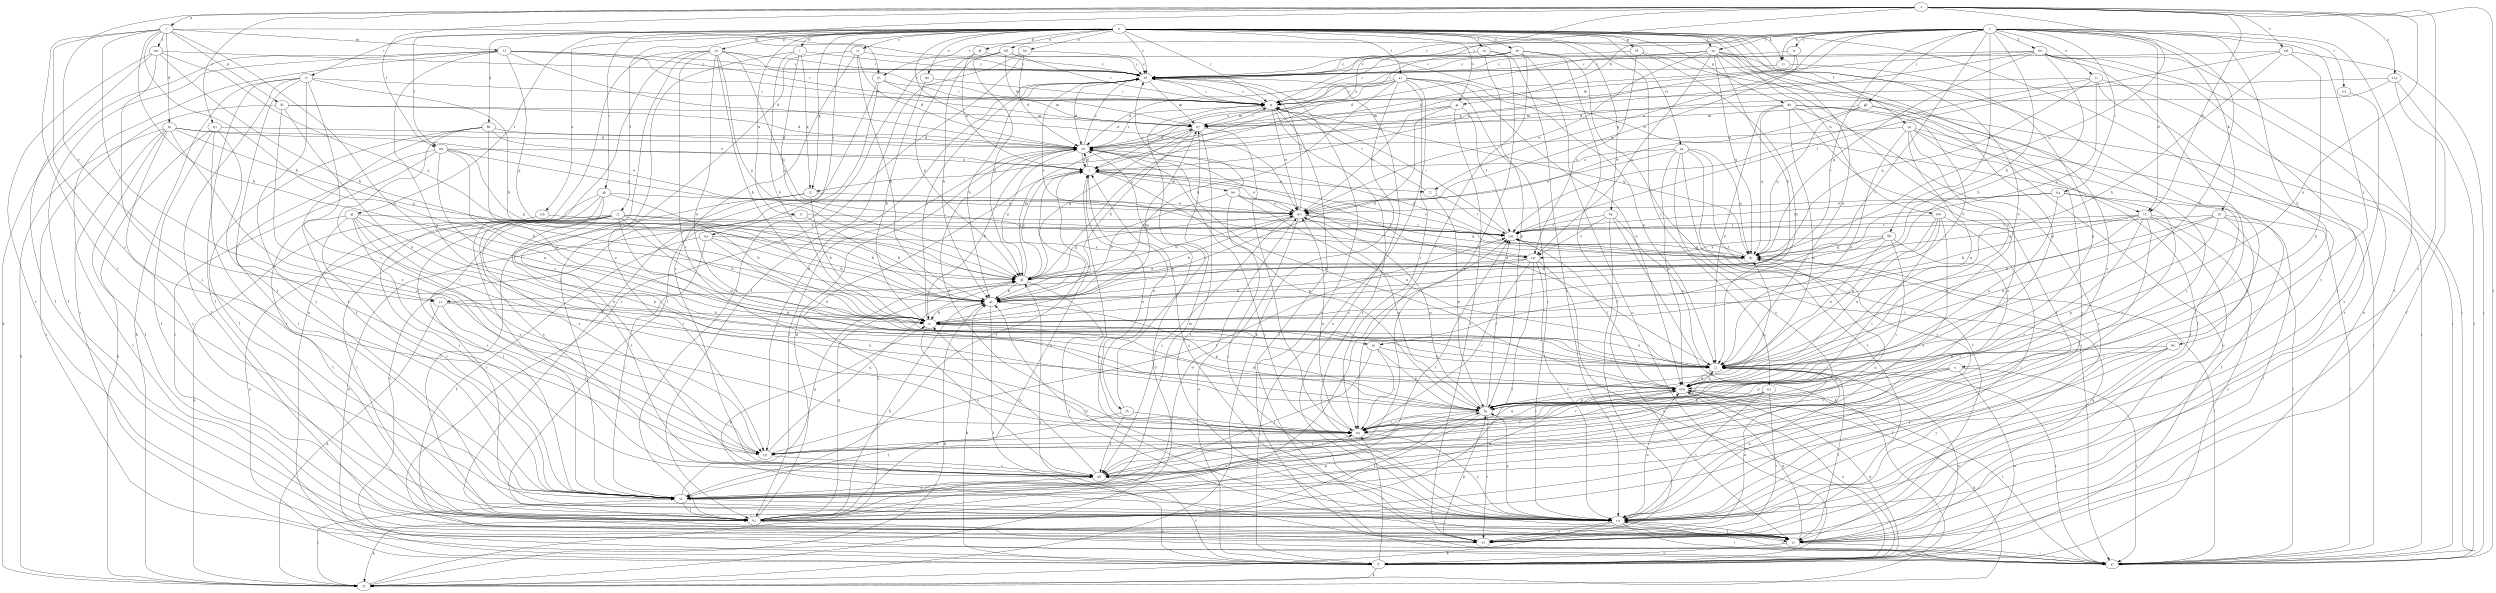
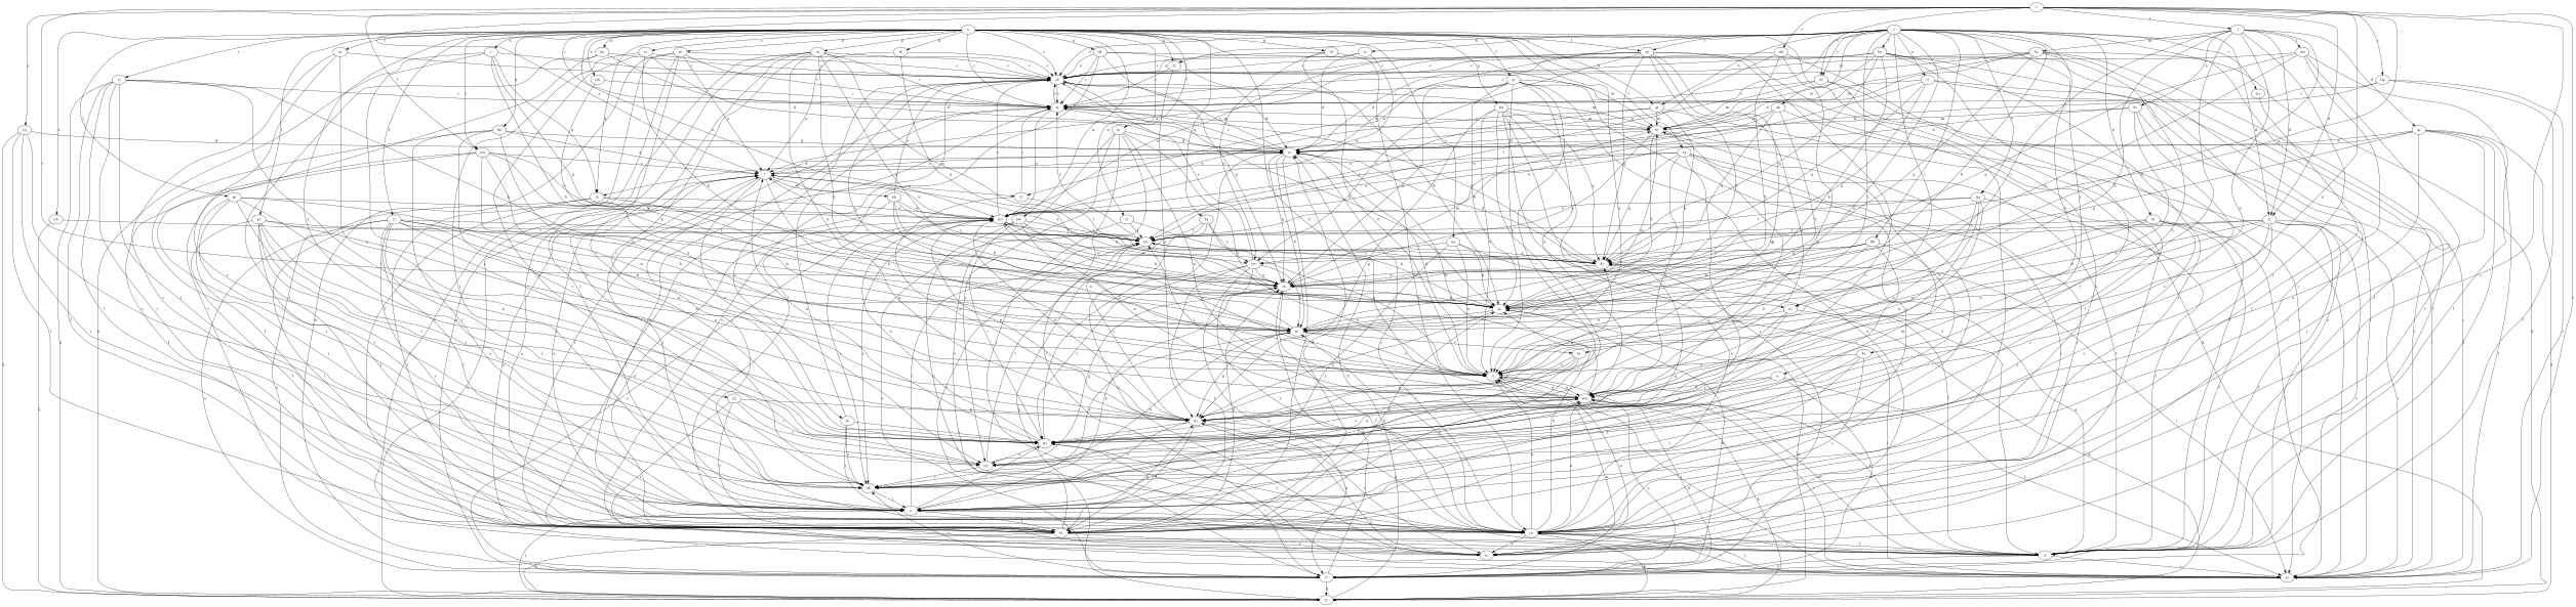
  strict digraph {
    fontname="Playfair Display"
    node [fontname="Playfair Display"]
    edge [fontname="Playfair Display"]
    0
    7
    13
    15
    16
    24
    25
    26
    27
    29
    30
    35
    38
    41
    43
    45
    46
    55
    59
    68
    69
    71
    72
    78
    79
    80
    84
    86
    94
    101
    106
    109
    119
    120
    123
    126
    131
    10
    137
    36
    57
    31
    42
    52
    115
    62
    47
    87
    67
    5
    77
    98
    93
    20
    83
    103
    127
    1
    9
    17
    48
    51
    56
    60
    61
    73
    75
    88
    89
    92
    95
    113
    114
    2
    3
    133
    134
    136
    19
    63
    81
    102
    66
    76
    0 -> 7 [label=b]
    0 -> 13 [label=c]
    0 -> 15 [label=c]
    0 -> 16 [label=d]
    0 -> 24 [label=e]
    0 -> 25 [label=e]
    0 -> 26 [label=e]
    0 -> 27 [label=f]
    0 -> 29 [label=f]
    0 -> 30 [label=f]
    0 -> 35 [label=g]
    0 -> 38 [label=h]
    0 -> 41 [label=h]
    0 -> 43 [label=i]
    0 -> 45 [label=i]
    0 -> 46 [label=i]
    0 -> 55 [label=k]
    0 -> 59 [label=l]
    0 -> 68 [label=n]
    0 -> 69 [label=n]
    0 -> 71 [label=n]
    0 -> 72 [label=n]
    0 -> 78 [label=p]
    0 -> 79 [label=p]
    0 -> 80 [label=p]
    0 -> 84 [label=q]
    0 -> 86 [label=q]
    0 -> 94 [label=s]
    0 -> 101 [label=t]
    0 -> 106 [label=u]
    0 -> 109 [label=u]
    0 -> 119 [label=w]
    0 -> 120 [label=w]
    0 -> 123 [label=x]
    0 -> 126 [label=x]
    0 -> 131 [label=y]
    7 -> 26 [label=e]
    7 -> 35 [label=g]
    7 -> 10 [label=b]
    7 -> 137 [label=z]
    7 -> 36 [label=g]
+   7 -> 57 [label=k]
    13 -> 15 [label=c]
    13 -> 131 [label=y]
    13 -> 57 [label=k]
    13 -> 31 [label=f]
    13 -> 42 [label=h]
    13 -> 52 [label=j]
    13 -> 115 [label=v]
    13 -> 62 [label=l]
    15 -> 26 [label=e]
    15 -> 120 [label=w]
    15 -> 131 [label=y]
    15 -> 47 [label=i]
    15 -> 87 [label=q]
    15 -> 67 [label=m]
    16 -> 15 [label=c]
    16 -> 26 [label=e]
    16 -> 31 [label=f]
    16 -> 115 [label=v]
    16 -> 47 [label=i]
    16 -> 5 [label=a]
    16 -> 77 [label=o]
    24 -> 109 [label=u]
    24 -> 120 [label=w]
    24 -> 131 [label=y]
    24 -> 31 [label=f]
    24 -> 87 [label=q]
    24 -> 5 [label=a]
    24 -> 98 [label=s]
    24 -> 93 [label=r]
    25 -> 26 [label=e]
    25 -> 42 [label=h]
    25 -> 52 [label=j]
    25 -> 98 [label=s]
    25 -> 20 [label=d]
    26 -> 15 [label=c]
    26 -> 137 [label=u]
    26 -> 42 [label=h]
    26 -> 67 [label=m]
    26 -> 20 [label=d]
    27 -> 72 [label=n]
    27 -> 131 [label=y]
    27 -> 10 [label=b]
    27 -> 42 [label=h]
    27 -> 52 [label=j]
    27 -> 62 [label=l]
    27 -> 77 [label=o]
    27 -> 98 [label=s]
    27 -> 83 [label=p]
    27 -> 103 [label=t]
    29 -> 26 [label=e]
    29 -> 131 [label=y]
    29 -> 98 [label=s]
    29 -> 83 [label=p]
    30 -> 72 [label=n]
    30 -> 109 [label=u]
    30 -> 137 [label=z]
    30 -> 47 [label=i]
    30 -> 77 [label=o]
    30 -> 93 [label=r]
    30 -> 20 [label=d]
    35 -> 120 [label=w]
    35 -> 10 [label=b]
    35 -> 62 [label=l]
    35 -> 77 [label=o]
    38 -> 26 [label=e]
    38 -> 36 [label=g]
    38 -> 5 [label=a]
    41 -> 120 [label=w]
    41 -> 42 [label=h]
    41 -> 67 [label=m]
    41 -> 93 [label=r]
    41 -> 103 [label=t]
    43 -> 15 [label=c]
    43 -> 72 [label=n]
    43 -> 109 [label=u]
    43 -> 131 [label=y]
    43 -> 36 [label=g]
    43 -> 57 [label=k]
    43 -> 42 [label=h]
    43 -> 115 [label=v]
    43 -> 77 [label=o]
    43 -> 20 [label=d]
    45 -> 109 [label=u]
    45 -> 137 [label=z]
    45 -> 52 [label=j]
    45 -> 115 [label=v]
    45 -> 62 [label=l]
    45 -> 98 [label=s]
    45 -> 103 [label=t]
    46 -> 120 [label=w]
    46 -> 10 [label=b]
    46 -> 137 [label=z]
    46 -> 52 [label=j]
    46 -> 98 [label=s]
    46 -> 83 [label=p]
    55 -> 15 [label=c]
    55 -> 83 [label=p]
    59 -> 26 [label=e]
    59 -> 109 [label=u]
    59 -> 120 [label=w]
    59 -> 131 [label=y]
    59 -> 42 [label=h]
    59 -> 87 [label=q]
    59 -> 98 [label=s]
    59 -> 20 [label=d]
    59 -> 83 [label=p]
    59 -> 127 [label=x]
    68 -> 15 [label=c]
    68 -> 26 [label=e]
    68 -> 36 [label=g]
    68 -> 42 [label=h]
    68 -> 62 [label=l]
    68 -> 67 [label=m]
    69 -> 26 [label=e]
    69 -> 62 [label=l]
    69 -> 93 [label=r]
    69 -> 20 [label=d]
    71 -> 42 [label=h]
    71 -> 77 [label=o]
    71 -> 103 [label=t]
    72 -> 109 [label=u]
    72 -> 31 [label=f]
    72 -> 47 [label=i]
    72 -> 20 [label=d]
    78 -> 26 [label=e]
    78 -> 72 [label=n]
    78 -> 131 [label=y]
    78 -> 127 [label=x]
    79 -> 15 [label=c]
    79 -> 26 [label=e]
    79 -> 72 [label=n]
    79 -> 10 [label=b]
    79 -> 36 [label=g]
    79 -> 52 [label=j]
    79 -> 115 [label=v]
    79 -> 87 [label=q]
    79 -> 77 [label=o]
    79 -> 98 [label=s]
    80 -> 72 [label=n]
    80 -> 131 [label=y]
    80 -> 31 [label=f]
    80 -> 62 [label=l]
    80 -> 87 [label=q]
    80 -> 67 [label=m]
    80 -> 93 [label=r]
    80 -> 83 [label=p]
    84 -> 72 [label=n]
    84 -> 57 [label=k]
    84 -> 93 [label=r]
    84 -> 103 [label=t]
    84 -> 127 [label=x]
    86 -> 72 [label=n]
    86 -> 52 [label=j]
    86 -> 115 [label=v]
    86 -> 62 [label=l]
    86 -> 5 [label=a]
    86 -> 20 [label=d]
    94 -> 72 [label=n]
    94 -> 31 [label=f]
    94 -> 42 [label=h]
    94 -> 52 [label=j]
    94 -> 127 [label=x]
    101 -> 72 [label=n]
    101 -> 120 [label=w]
    101 -> 10 [label=b]
    101 -> 36 [label=g]
    101 -> 52 [label=j]
    101 -> 62 [label=l]
    101 -> 5 [label=a]
    106 -> 72 [label=n]
    106 -> 109 [label=u]
    106 -> 131 [label=y]
    106 -> 115 [label=v]
    106 -> 98 [label=s]
    106 -> 103 [label=t]
    109 -> 72 [label=n]
    109 -> 57 [label=k]
    109 -> 115 [label=v]
    109 -> 47 [label=i]
    109 -> 77 [label=o]
    109 -> 20 [label=d]
    109 -> 83 [label=p]
    109 -> 103 [label=t]
    119 -> 15 [label=c]
    119 -> 10 [label=b]
    120 -> 26 [label=e]
    120 -> 36 [label=g]
    120 -> 42 [label=h]
    120 -> 87 [label=q]
    120 -> 77 [label=o]
    120 -> 98 [label=s]
    120 -> 83 [label=p]
    120 -> 103 [label=t]
    123 -> 131 [label=y]
    123 -> 137 [label=z]
    123 -> 115 [label=v]
    123 -> 93 [label=r]
    123 -> 83 [label=p]
    126 -> 57 [label=k]
    126 -> 103 [label=t]
    131 -> 72 [label=n]
    131 -> 109 [label=u]
    131 -> 10 [label=b]
    131 -> 57 [label=k]
    131 -> 31 [label=f]
    131 -> 42 [label=h]
    131 -> 47 [label=i]
    131 -> 5 [label=a]
    131 -> 93 [label=r]
    131 -> 83 [label=p]
    10 -> 26 [label=e]
    10 -> 72 [label=n]
    10 -> 67 [label=m]
    10 -> 98 [label=s]
    10 -> 83 [label=p]
    10 -> 61 [label=l]
    137 -> 36 [label=g]
    137 -> 98 [label=s]
    137 -> 103 [label=t]
    36 -> 120 [label=w]
    36 -> 31 [label=f]
    36 -> 42 [label=h]
    36 -> 67 [label=m]
    36 -> 5 [label=a]
    57 -> 42 [label=h]
    57 -> 52 [label=j]
    57 -> 5 [label=a]
    57 -> 20 [label=d]
    31 -> 26 [label=e]
    31 -> 109 [label=u]
    31 -> 131 [label=y]
    31 -> 47 [label=i]
    31 -> 87 [label=q]
    31 -> 5 [label=a]
    31 -> 77 [label=o]
    42 -> 10 [label=b]
    42 -> 47 [label=i]
    42 -> 83 [label=p]
    52 -> 109 [label=u]
    52 -> 131 [label=y]
    52 -> 36 [label=g]
    52 -> 115 [label=v]
    52 -> 62 [label=l]
    52 -> 103 [label=t]
    115 -> 109 [label=u]
    115 -> 120 [label=w]
    115 -> 131 [label=y]
    115 -> 137 [label=z]
    115 -> 5 [label=a]
    115 -> 20 [label=d]
    62 -> 120 [label=w]
    62 -> 36 [label=g]
    62 -> 57 [label=k]
    62 -> 42 [label=h]
    62 -> 67 [label=m]
    62 -> 5 [label=a]
    62 -> 93 [label=r]
    62 -> 20 [label=d]
    62 -> 83 [label=p]
    62 -> 103 [label=t]
    47 -> 131 [label=y]
    87 -> 36 [label=g]
    87 -> 47 [label=i]
    87 -> 5 [label=a]
    87 -> 20 [label=d]
    87 -> 103 [label=t]
    67 -> 15 [label=c]
    67 -> 36 [label=g]
    67 -> 42 [label=h]
    67 -> 115 [label=v]
    67 -> 93 [label=r]
    67 -> 20 [label=d]
    5 -> 120 [label=w]
    5 -> 52 [label=j]
    5 -> 20 [label=d]
    5 -> 83 [label=p]
    5 -> 75 [label=o]
    5 -> 66 [label=m]
    5 -> 76 [label=o]
    77 -> 72 [label=n]
    77 -> 109 [label=u]
    77 -> 36 [label=g]
    77 -> 57 [label=k]
    77 -> 42 [label=h]
    77 -> 115 [label=v]
    77 -> 98 [label=s]
    98 -> 10 [label=b]
    98 -> 52 [label=j]
    98 -> 87 [label=q]
    93 -> 26 [label=e]
    93 -> 72 [label=n]
    93 -> 83 [label=p]
    20 -> 15 [label=c]
    20 -> 26 [label=e]
    20 -> 131 [label=y]
    20 -> 10 [label=b]
    20 -> 36 [label=g]
    20 -> 62 [label=l]
    20 -> 5 [label=a]
    83 -> 120 [label=w]
    83 -> 115 [label=v]
    83 -> 62 [label=l]
    83 -> 87 [label=q]
    83 -> 98 [label=s]
    83 -> 93 [label=r]
    83 -> 103 [label=t]
    103 -> 15 [label=c]
    103 -> 87 [label=q]
    127 -> 26 [label=e]
    127 -> 131 [label=y]
    127 -> 10 [label=b]
    127 -> 36 [label=g]
    127 -> 115 [label=v]
    127 -> 62 [label=l]
    127 -> 77 [label=o]
    1 -> 26 [label=e]
    1 -> 35 [label=g]
    1 -> 41 [label=h]
    1 -> 55 [label=k]
    1 -> 59 [label=l]
    1 -> 72 [label=n]
    1 -> 31 [label=f]
    1 -> 42 [label=h]
    1 -> 9 [label=b]
    1 -> 17 [label=d]
    1 -> 48 [label=j]
    1 -> 51 [label=j]
    1 -> 56 [label=k]
    1 -> 60 [label=l]
    1 -> 61 [label=l]
    1 -> 73 [label=o]
    1 -> 75 [label=o]
    1 -> 88 [label=r]
    1 -> 89 [label=r]
    1 -> 92 [label=r]
    1 -> 95 [label=s]
    1 -> 113 [label=v]
    1 -> 114 [label=v]
    9 -> 109 [label=u]
    9 -> 115 [label=v]
    9 -> 47 [label=i]
    9 -> 77 [label=o]
    9 -> 83 [label=p]
    17 -> 72 [label=n]
    17 -> 137 [label=z]
    17 -> 31 [label=f]
    17 -> 42 [label=h]
    17 -> 47 [label=i]
    17 -> 87 [label=q]
    17 -> 77 [label=o]
    17 -> 98 [label=s]
    17 -> 103 [label=t]
    48 -> 120 [label=w]
    48 -> 10 [label=b]
    48 -> 47 [label=i]
    48 -> 87 [label=q]
    48 -> 67 [label=m]
    51 -> 26 [label=e]
    51 -> 120 [label=w]
    51 -> 20 [label=d]
    56 -> 72 [label=n]
    56 -> 10 [label=b]
    56 -> 31 [label=f]
    56 -> 52 [label=j]
    56 -> 47 [label=i]
-   56 -> 83 [label=p]
+   114 -> 83 [label=p]
    56 -> 103 [label=t]
    60 -> 26 [label=e]
    60 -> 131 [label=y]
    60 -> 10 [label=b]
    60 -> 52 [label=j]
    60 -> 47 [label=i]
    60 -> 87 [label=q]
    60 -> 67 [label=m]
    60 -> 5 [label=a]
    60 -> 77 [label=o]
    61 -> 72 [label=n]
    61 -> 52 [label=j]
    61 -> 115 [label=v]
    61 -> 83 [label=p]
    73 -> 15 [label=c]
    73 -> 36 [label=g]
    73 -> 47 [label=i]
    73 -> 87 [label=q]
    73 -> 93 [label=r]
    73 -> 103 [label=t]
    75 -> 15 [label=c]
    75 -> 83 [label=p]
    75 -> 103 [label=t]
    88 -> 72 [label=n]
    88 -> 42 [label=h]
    88 -> 115 [label=v]
    88 -> 87 [label=q]
    88 -> 98 [label=s]
    88 -> 127 [label=x]
    89 -> 72 [label=n]
    89 -> 131 [label=y]
    89 -> 52 [label=j]
    89 -> 62 [label=l]
    92 -> 109 [label=u]
    92 -> 10 [label=b]
    92 -> 137 [label=z]
    92 -> 57 [label=k]
    95 -> 15 [label=c]
    95 -> 31 [label=f]
    95 -> 62 [label=l]
    95 -> 67 [label=m]
    113 -> 131 [label=y]
    114 -> 109 [label=u]
    114 -> 120 [label=w]
    114 -> 31 [label=f]
    114 -> 115 [label=v]
    114 -> 103 [label=t]
    2 -> 15 [label=c]
    2 -> 72 [label=n]
    2 -> 101 [label=t]
    2 -> 131 [label=y]
    2 -> 47 [label=i]
    2 -> 87 [label=q]
    2 -> 5 [label=a]
    2 -> 17 [label=d]
    2 -> 92 [label=r]
    2 -> 95 [label=s]
    2 -> 3 [label=a]
    2 -> 133 [label=z]
    2 -> 134 [label=z]
    2 -> 136 [label=z]
    3 -> 72 [label=n]
    3 -> 10 [label=b]
    3 -> 137 [label=z]
    3 -> 42 [label=h]
    3 -> 52 [label=j]
    3 -> 17 [label=d]
    3 -> 92 [label=r]
    3 -> 19 [label=d]
    3 -> 63 [label=m]
    3 -> 81 [label=p]
    3 -> 102 [label=t]
    133 -> 131 [label=y]
    133 -> 57 [label=k]
    133 -> 62 [label=l]
    133 -> 98 [label=s]
    133 -> 20 [label=d]
    134 -> 15 [label=c]
    134 -> 31 [label=f]
    134 -> 47 [label=i]
    134 -> 20 [label=d]
    136 -> 26 [label=e]
    136 -> 10 [label=b]
    136 -> 47 [label=i]
    136 -> 83 [label=p]
    136 -> 103 [label=t]
    19 -> 120 [label=w]
    19 -> 131 [label=y]
    19 -> 137 [label=z]
    19 -> 36 [label=g]
    19 -> 57 [label=k]
    19 -> 31 [label=f]
    19 -> 47 [label=i]
    19 -> 20 [label=d]
    63 -> 15 [label=c]
    63 -> 26 [label=e]
    63 -> 109 [label=u]
    63 -> 36 [label=g]
    63 -> 57 [label=k]
    63 -> 31 [label=f]
    63 -> 47 [label=i]
    63 -> 67 [label=m]
    63 -> 20 [label=d]
    81 -> 109 [label=u]
    81 -> 137 [label=z]
    81 -> 47 [label=i]
    81 -> 67 [label=m]
    81 -> 20 [label=d]
    102 -> 26 [label=e]
    102 -> 36 [label=g]
    102 -> 31 [label=f]
    102 -> 42 [label=h]
    102 -> 52 [label=j]
    102 -> 93 [label=r]
    66 -> 26 [label=e]
    66 -> 72 [label=n]
    66 -> 120 [label=w]
    66 -> 131 [label=y]
    66 -> 42 [label=h]
    66 -> 127 [label=x]
    76 -> 15 [label=c]
    76 -> 52 [label=j]
    76 -> 115 [label=v]
    76 -> 98 [label=s]
  }
